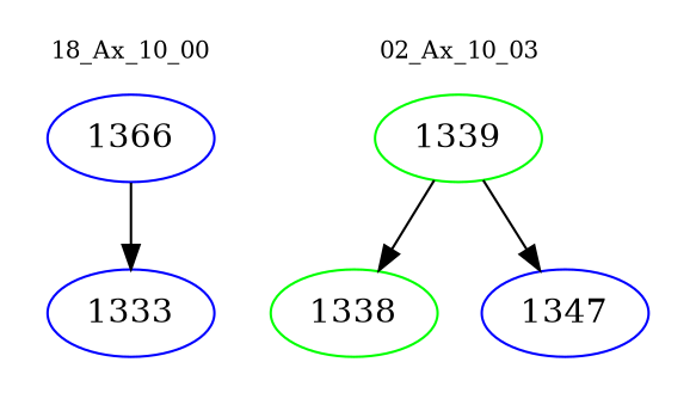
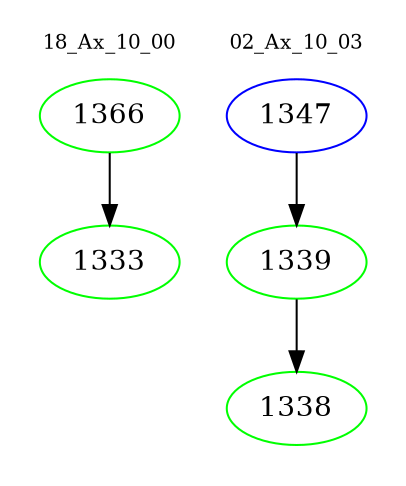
  digraph {
    node [color=blue]
    edge [color=black]
-   n1 [label=1366]
-   n2 [label=1333]
+   n1 [color=green label=1366]
+   n2 [color=green label=1333]
    n3 [color=green label=1339]
    n4 [color=green label=1338]
    n5 [label=1347]
    subgraph cluster_1 {
      color=white
      fontsize=10
      label="18_Ax_10_00"
      n1
      n2
    }
    subgraph cluster_2 {
      color=white
      fontsize=10
      label="02_Ax_10_03"
      n3
      n4
      n5
    }
    n1 -> n2
    n3 -> n4
-   n3 -> n5
+   n5 -> n3
  }
